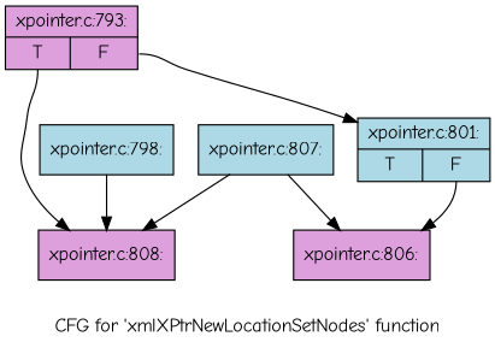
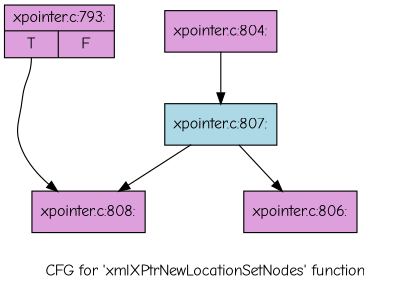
  digraph {
    fontname="Comic Neue"
    label="CFG for 'xmlXPtrNewLocationSetNodes' function"
    node [fillcolor=plum fontname="Comic Neue" shape=record style=filled]
    edge [fontname="Comic Neue"]
    n1 [label="{xpointer.c:793:|{<s0>T|<s1>F}}"]
-   n2 [fillcolor=lightblue label="{xpointer.c:801:|{<s0>T|<s1>F}}"]
    n3 [label="{xpointer.c:808:}"]
-   n4 [fillcolor=lightblue label="{xpointer.c:798:}"]
    n5 [label="{xpointer.c:806:}"]
+   n6 [label="{xpointer.c:804:}"]
    n7 [fillcolor=lightblue label="{xpointer.c:807:}"]
-   n1 -> n2 [tailport=s1]
    n1 -> n3 [tailport=s0]
-   n2 -> n5 [tailport=s1]
-   n4 -> n3
+   n6 -> n7
    n7 -> n3
    n7 -> n5
  }
